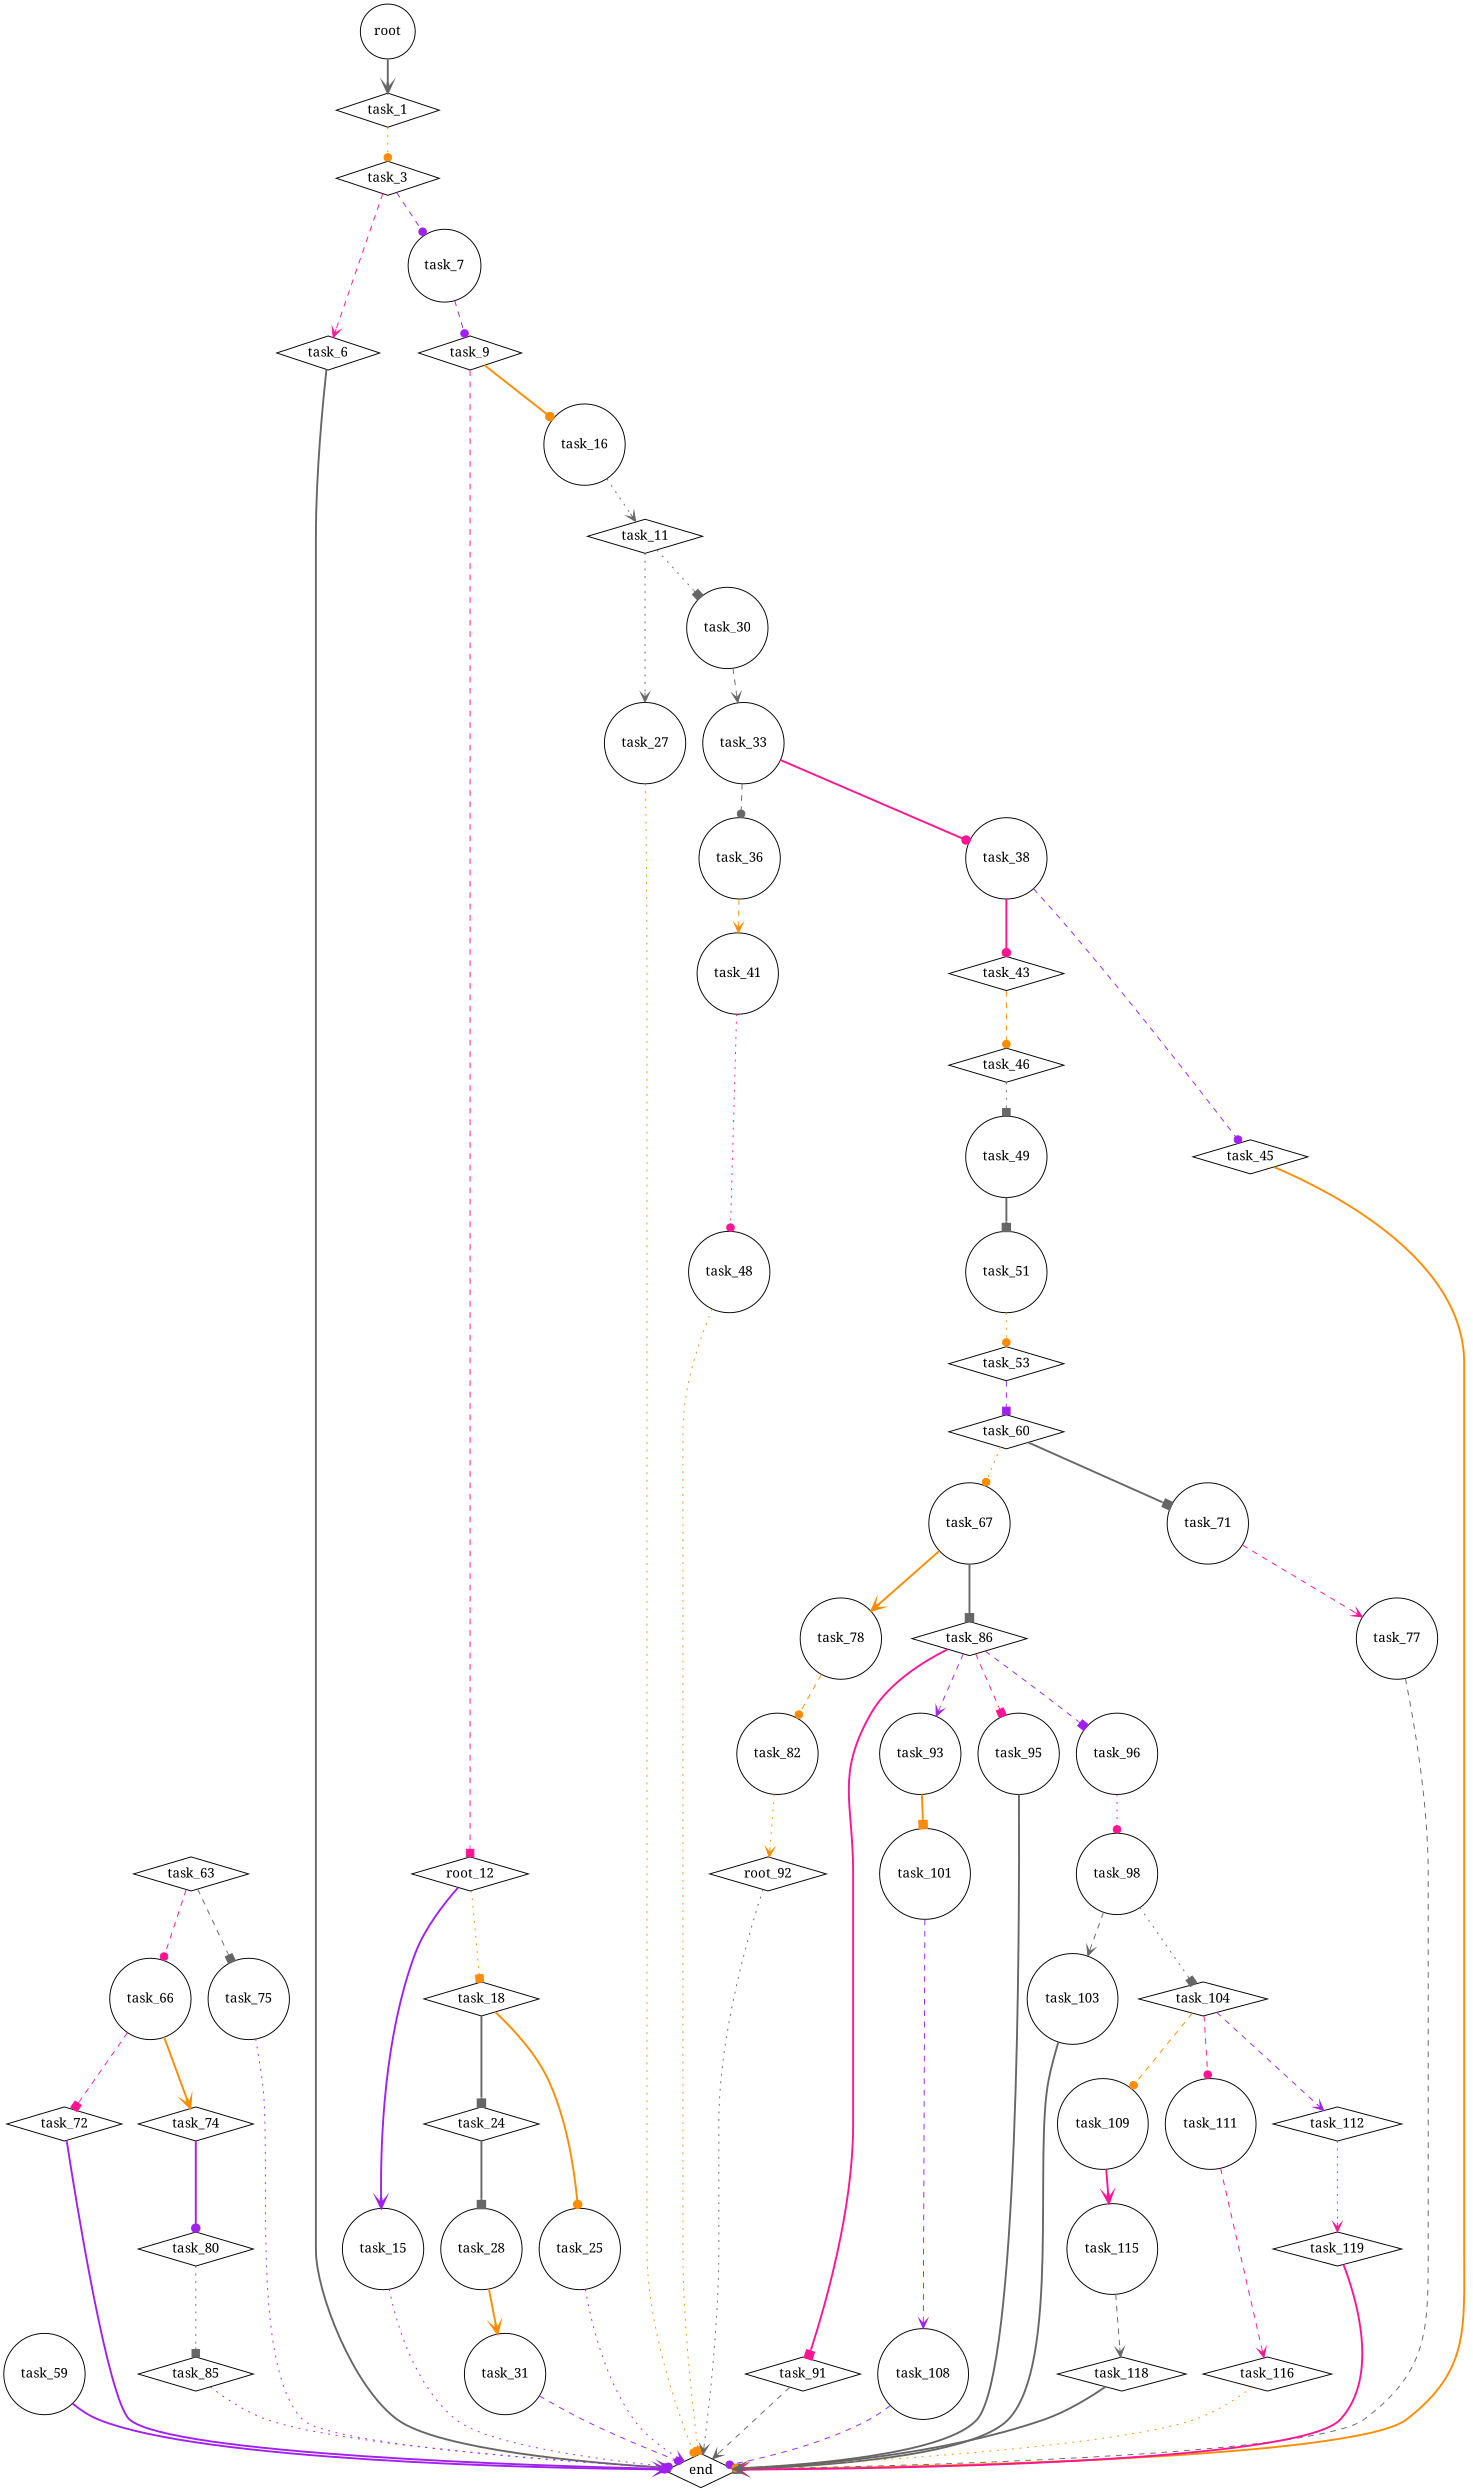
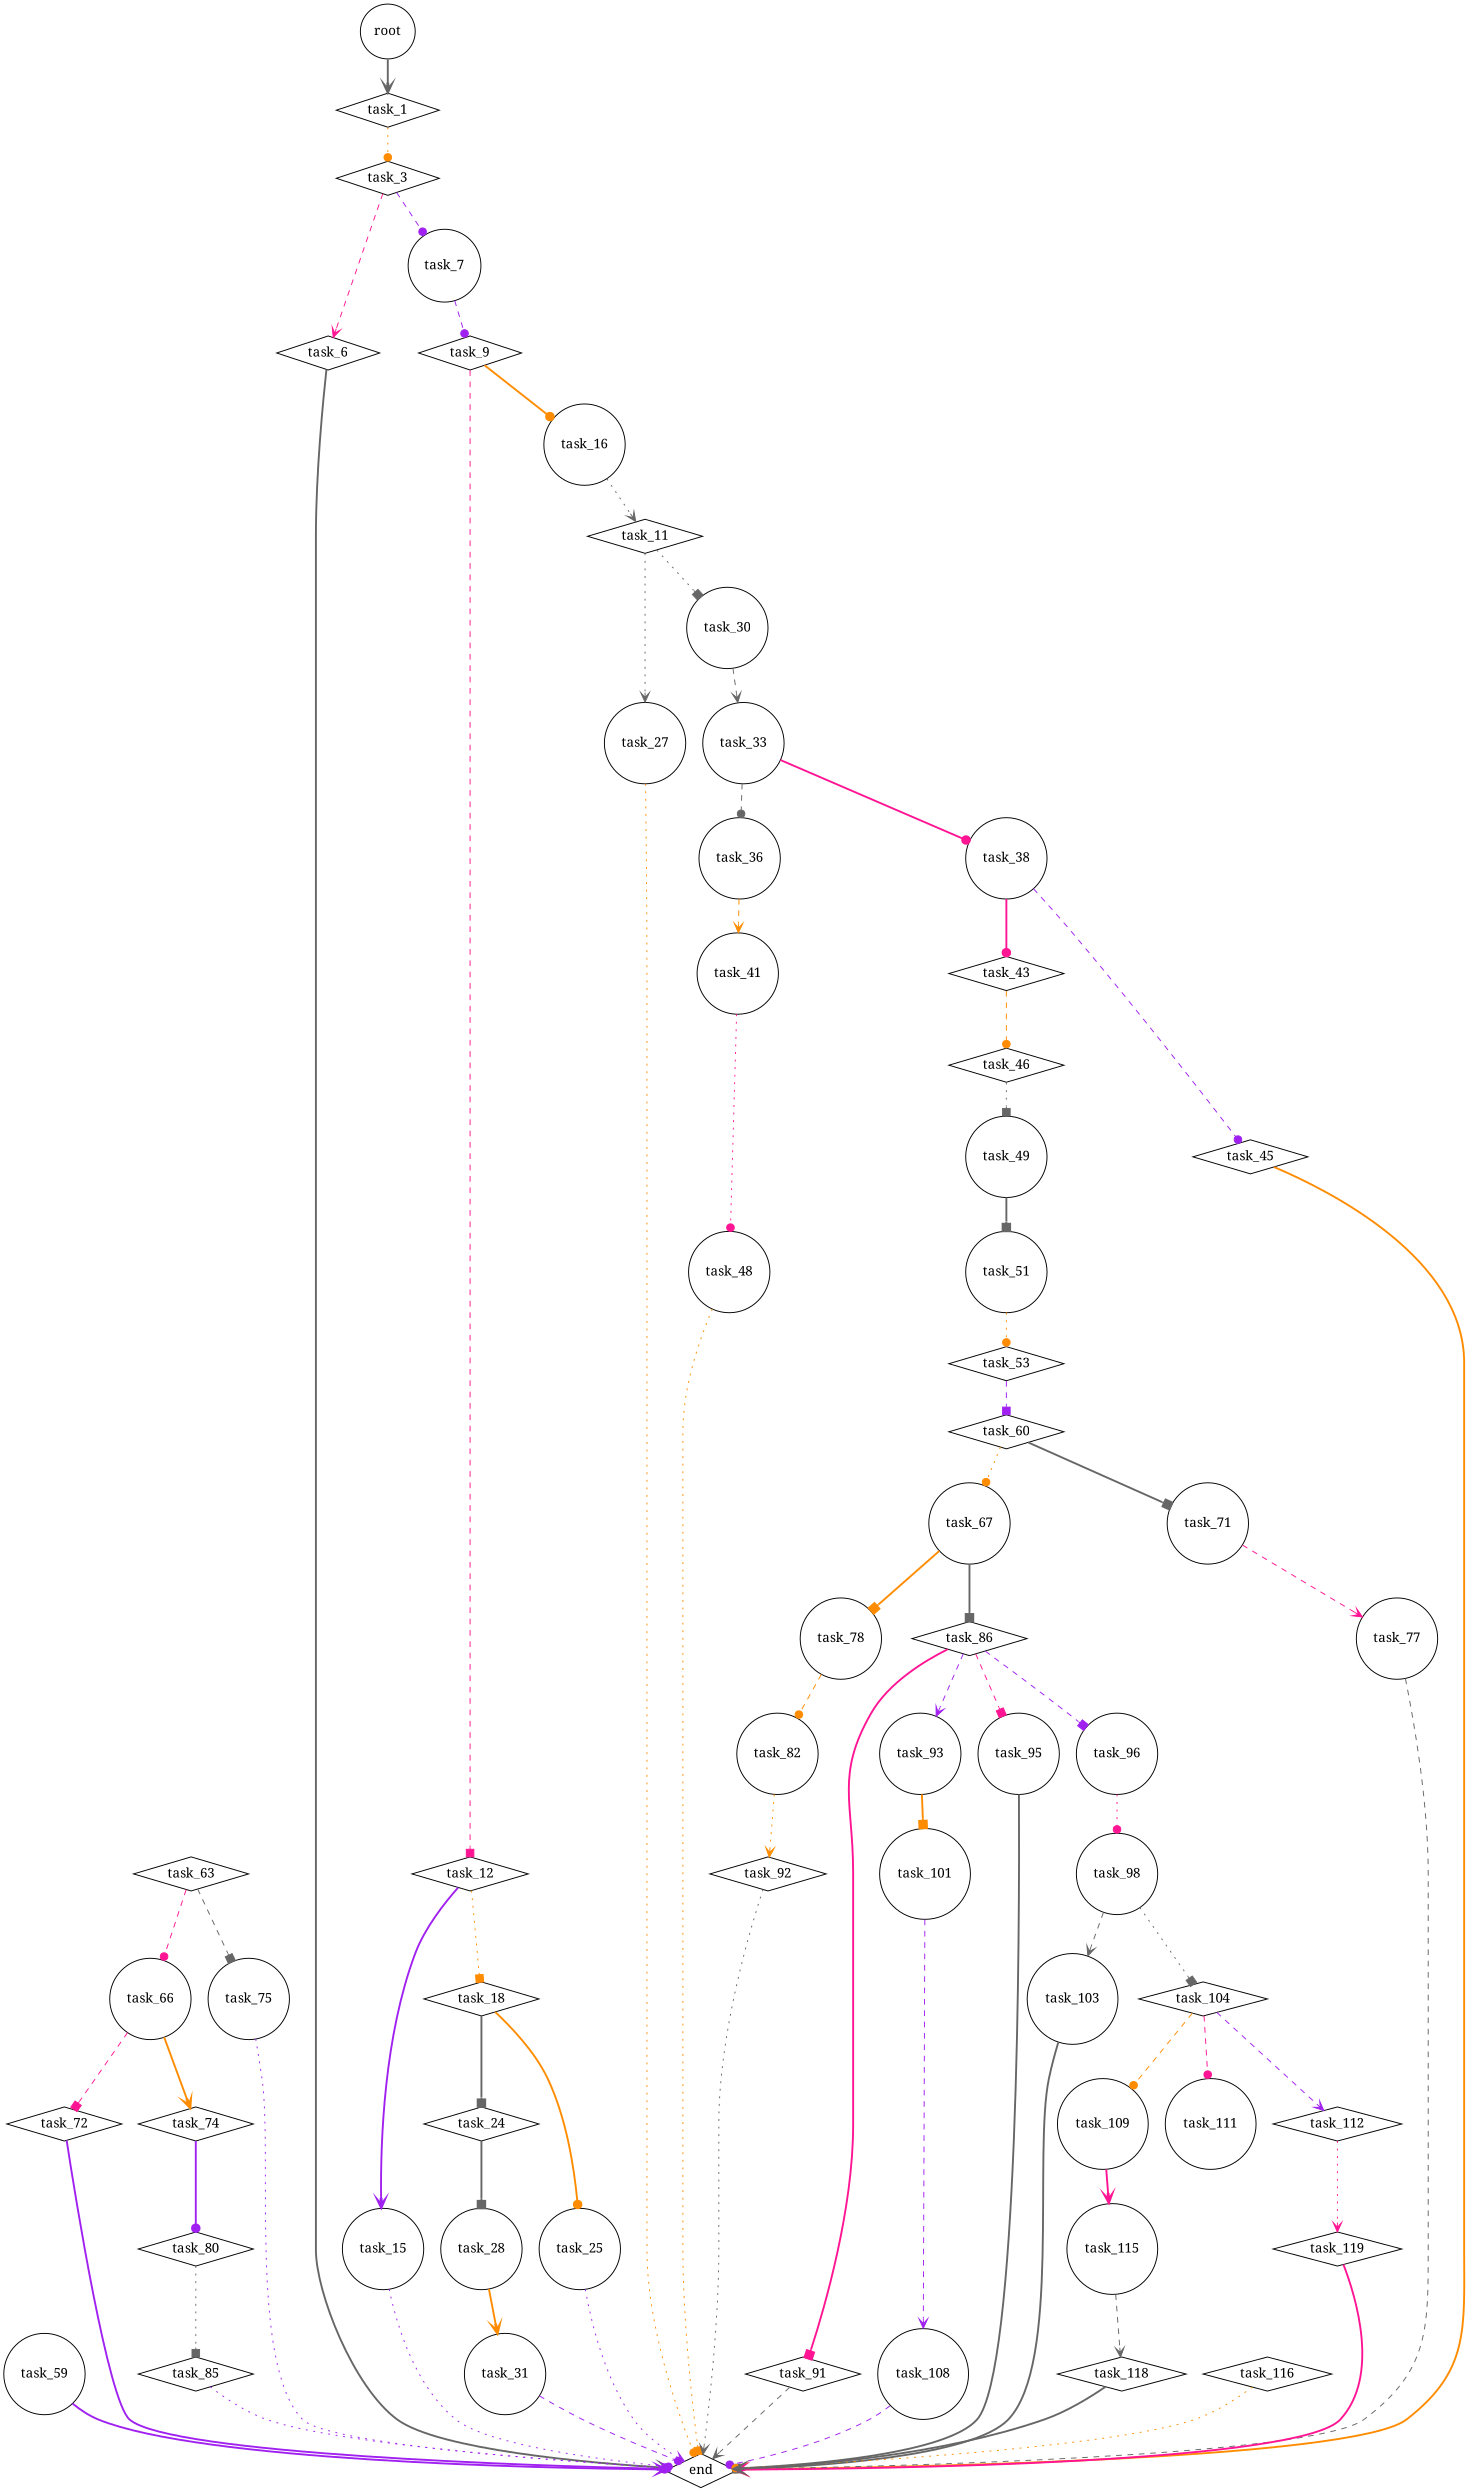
  digraph {
    fontname="Noto Serif"
    node [fontname="Noto Serif" shape=circle]
    edge [arrowhead=vee color=gray40 fontname="Noto Serif" style=dashed]
    task_1 [shape=diamond]
    root
    task_3 [shape=diamond]
    task_6 [shape=diamond]
    task_7
    end [shape=diamond]
    task_9 [shape=diamond]
-   task_12 [shape=diamond label=root_12]
+   task_12 [shape=diamond]
    task_16
    task_15
    task_18 [shape=diamond]
    n12 [label=task_11 shape=diamond]
    task_24 [shape=diamond]
    task_25
    task_27
    task_30
    task_28
    task_33
    task_31
    task_36
    task_38
    task_41
    task_43 [shape=diamond]
    task_45 [shape=diamond]
    task_48
    task_46 [shape=diamond]
    task_49
    task_51
    task_53 [shape=diamond]
    task_60 [shape=diamond]
    task_67
    task_71
    task_59
    task_63 [shape=diamond]
    task_66
    task_75
    task_78
    task_86 [shape=diamond]
    task_77
    task_72 [shape=diamond]
    task_74 [shape=diamond]
    task_80 [shape=diamond]
    task_82
    task_85 [shape=diamond]
-   task_92 [shape=diamond label=root_92]
+   task_92 [shape=diamond]
    task_91 [shape=diamond]
    task_93
    task_95
    task_96
    task_101
    task_98
    task_108
    task_103
    task_104 [shape=diamond]
    task_109
    task_111
    task_112 [shape=diamond]
    task_115
    task_116 [shape=diamond]
    task_119 [shape=diamond]
    task_118 [shape=diamond]
    task_1 -> task_3 [arrowhead=dot color=darkorange style=dotted]
    root -> task_1 [style=bold]
    task_3 -> task_6 [color=deeppink]
    task_3 -> task_7 [arrowhead=dot color=purple]
    task_6 -> end [style=bold]
    task_7 -> task_9 [arrowhead=dot color=purple]
    task_9 -> task_12 [arrowhead=box color=deeppink]
    task_9 -> task_16 [arrowhead=dot color=darkorange style=bold]
    task_12 -> task_15 [color=purple style=bold]
    task_12 -> task_18 [arrowhead=box color=darkorange style=dotted]
    task_16 -> n12 [style=dotted]
    task_15 -> end [arrowhead=dot color=purple style=dotted]
    task_18 -> task_24 [arrowhead=box style=bold]
    task_18 -> task_25 [arrowhead=dot color=darkorange style=bold]
    n12 -> task_27 [style=dotted]
    n12 -> task_30 [arrowhead=box style=dotted]
    task_24 -> task_28 [arrowhead=box style=bold]
    task_25 -> end [color=purple style=dotted]
    task_27 -> end [arrowhead=dot color=darkorange style=dotted]
    task_30 -> task_33
    task_28 -> task_31 [color=darkorange style=bold]
    task_33 -> task_36 [arrowhead=dot]
    task_33 -> task_38 [arrowhead=dot color=deeppink style=bold]
    task_31 -> end [arrowhead=dot color=purple]
    task_36 -> task_41 [color=darkorange]
    task_38 -> task_43 [arrowhead=dot color=deeppink style=bold]
    task_38 -> task_45 [arrowhead=dot color=purple]
    task_41 -> task_48 [arrowhead=dot color=deeppink style=dotted]
    task_43 -> task_46 [arrowhead=dot color=darkorange]
    task_45 -> end [color=darkorange style=bold]
    task_48 -> end [arrowhead=box color=darkorange style=dotted]
    task_46 -> task_49 [arrowhead=box style=dotted]
    task_49 -> task_51 [arrowhead=box style=bold]
    task_51 -> task_53 [arrowhead=dot color=darkorange style=dotted]
    task_53 -> task_60 [arrowhead=box color=purple]
    task_60 -> task_67 [arrowhead=dot color=darkorange style=dotted]
    task_60 -> task_71 [arrowhead=box style=bold]
-   task_67 -> task_78 [color=darkorange style=bold]
+   task_67 -> task_78 [arrowhead=box color=darkorange style=bold]
    task_67 -> task_86 [arrowhead=box style=bold]
    task_71 -> task_77 [color=deeppink]
    task_59 -> end [color=purple style=bold]
    task_63 -> task_66 [arrowhead=dot color=deeppink]
    task_63 -> task_75 [arrowhead=box]
    task_66 -> task_72 [arrowhead=box color=deeppink]
    task_66 -> task_74 [color=darkorange style=bold]
    task_75 -> end [arrowhead=box color=purple style=dotted]
    task_78 -> task_82 [arrowhead=dot color=darkorange]
    task_86 -> task_91 [arrowhead=box color=deeppink style=bold]
    task_86 -> task_93 [color=purple]
    task_86 -> task_95 [arrowhead=box color=deeppink]
    task_86 -> task_96 [arrowhead=box color=purple]
    task_77 -> end [arrowhead=box]
    task_72 -> end [arrowhead=dot color=purple style=bold]
    task_74 -> task_80 [arrowhead=dot color=purple style=bold]
    task_80 -> task_85 [arrowhead=box style=dotted]
    task_82 -> task_92 [color=darkorange style=dotted]
    task_85 -> end [color=purple style=dotted]
    task_92 -> end [style=dotted]
    task_91 -> end
    task_93 -> task_101 [arrowhead=box color=darkorange style=bold]
    task_95 -> end [arrowhead=box style=bold]
    task_96 -> task_98 [arrowhead=dot color=deeppink style=dotted]
    task_101 -> task_108 [color=purple]
    task_98 -> task_103
    task_98 -> task_104 [arrowhead=box style=dotted]
    task_108 -> end [arrowhead=dot color=purple]
-   task_103 -> end [arrowhead=box style=bold]
+   task_103 -> end [style=bold]
    task_104 -> task_109 [arrowhead=dot color=darkorange]
    task_104 -> task_111 [arrowhead=dot color=deeppink]
    task_104 -> task_112 [color=purple]
    task_109 -> task_115 [color=deeppink style=bold]
-   task_111 -> task_116 [color=deeppink]
    task_112 -> task_119 [color=deeppink style=dotted]
    task_115 -> task_118
    task_116 -> end [arrowhead=dot color=darkorange style=dotted]
    task_119 -> end [color=deeppink style=bold]
    task_118 -> end [style=bold]
  }
